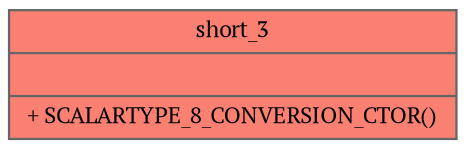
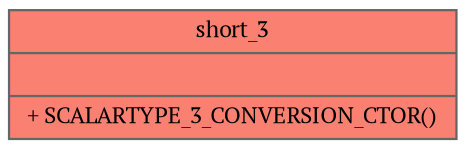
  digraph {
    fontname="PT Serif"
-   n1 [color=gray40 fillcolor=salmon fontcolor=black fontname="PT Serif" fontsize=10 height=0.2 label="{short_3\n||+ SCALARTYPE_8_CONVERSION_CTOR()\l}" shape=record style=filled width=0.4]
+   n1 [color=gray40 fillcolor=salmon fontcolor=black fontname="PT Serif" fontsize=10 height=0.2 label="{short_3\n||+ SCALARTYPE_3_CONVERSION_CTOR()\l}" shape=record style=filled width=0.4]
  }
